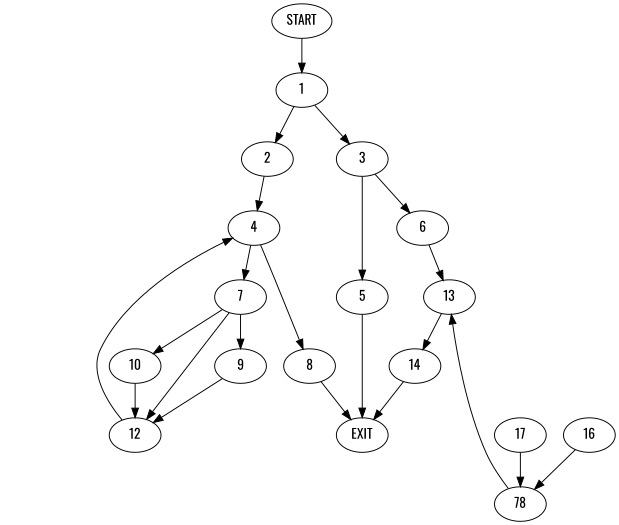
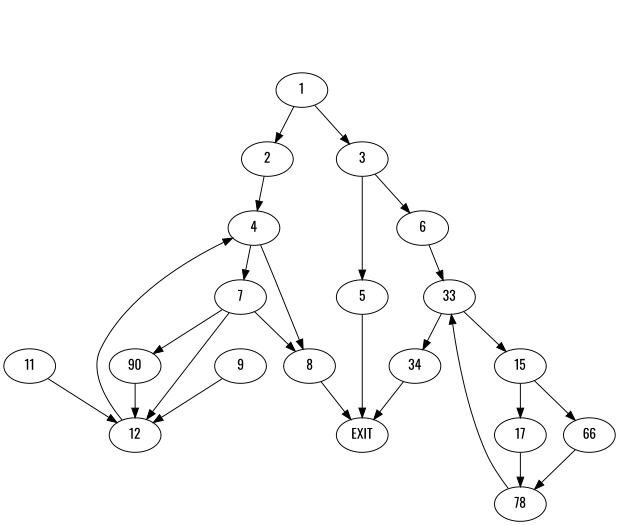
  digraph {
    fontname=Oswald
    node [fontname=Oswald]
    edge [fontname=Oswald]
-   n1 [label=START]
    1
    2
    3
    n5 [label=EXIT]
    4
    5
    6
    7
    8
-   13
+   13 [label=33]
    9
-   10
+   10 [label=90]
    12
-   14
-   16
+   14 [label=34]
+   15
+   11
+   16 [label=66]
    17
    n20 [label=78]
-   n1 -> 1
    1 -> 2
    1 -> 3
    2 -> 4
    3 -> 5
    3 -> 6
    4 -> 7
    4 -> 8
    5 -> n5
    6 -> 13
-   7 -> 9
+   7 -> 8
    7 -> 10
    7 -> 12
    8 -> n5
    13 -> 14
+   13 -> 15
    9 -> 12
    10 -> 12
    12 -> 4
    14 -> n5
+   15 -> 16
+   15 -> 17
+   11 -> 12
    16 -> n20
    17 -> n20
    n20 -> 13
  }
